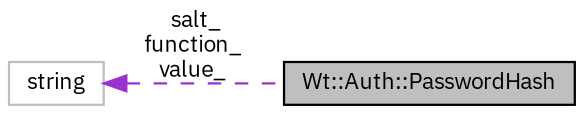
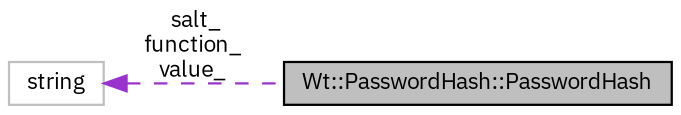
  digraph {
    rankdir=LR
    fontname="IBM Plex Sans"
    node [fontname="IBM Plex Sans" fontsize=10 shape=record style=filled]
-   n1 [color=black fillcolor=grey75 fontcolor=black height=0.2 label="Wt::Auth::PasswordHash" width=0.4]
+   n1 [color=black fillcolor=grey75 fontcolor=black height=0.2 label="Wt::PasswordHash::PasswordHash" width=0.4]
    n2 [color=grey75 fillcolor=white height=0.2 label=string width=0.4]
    n2 -> n1 [color=darkorchid3 dir=back fontname="IBM Plex Sans" fontsize=10 label=" salt_\nfunction_\nvalue_" labelfontname=Helvetica labelfontsize=10 style=dashed]
  }
